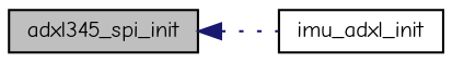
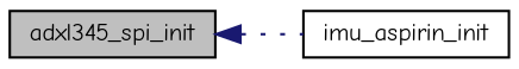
  digraph {
    rankdir=LR
    fontname="Comic Neue"
    node [color=black fontname="Comic Neue" fontsize=10 shape=record style=filled]
    n1 [fillcolor=grey75 fontcolor=black height=0.2 label=adxl345_spi_init width=0.4]
-   n2 [fillcolor=white height=0.2 label=imu_adxl_init width=0.4]
+   n2 [fillcolor=white height=0.2 label=imu_aspirin_init width=0.4]
    n1 -> n2 [color=midnightblue dir=back fontname="Comic Neue" fontsize=10 labelfontname=FreeSans labelfontsize=10 style=dotted]
  }
